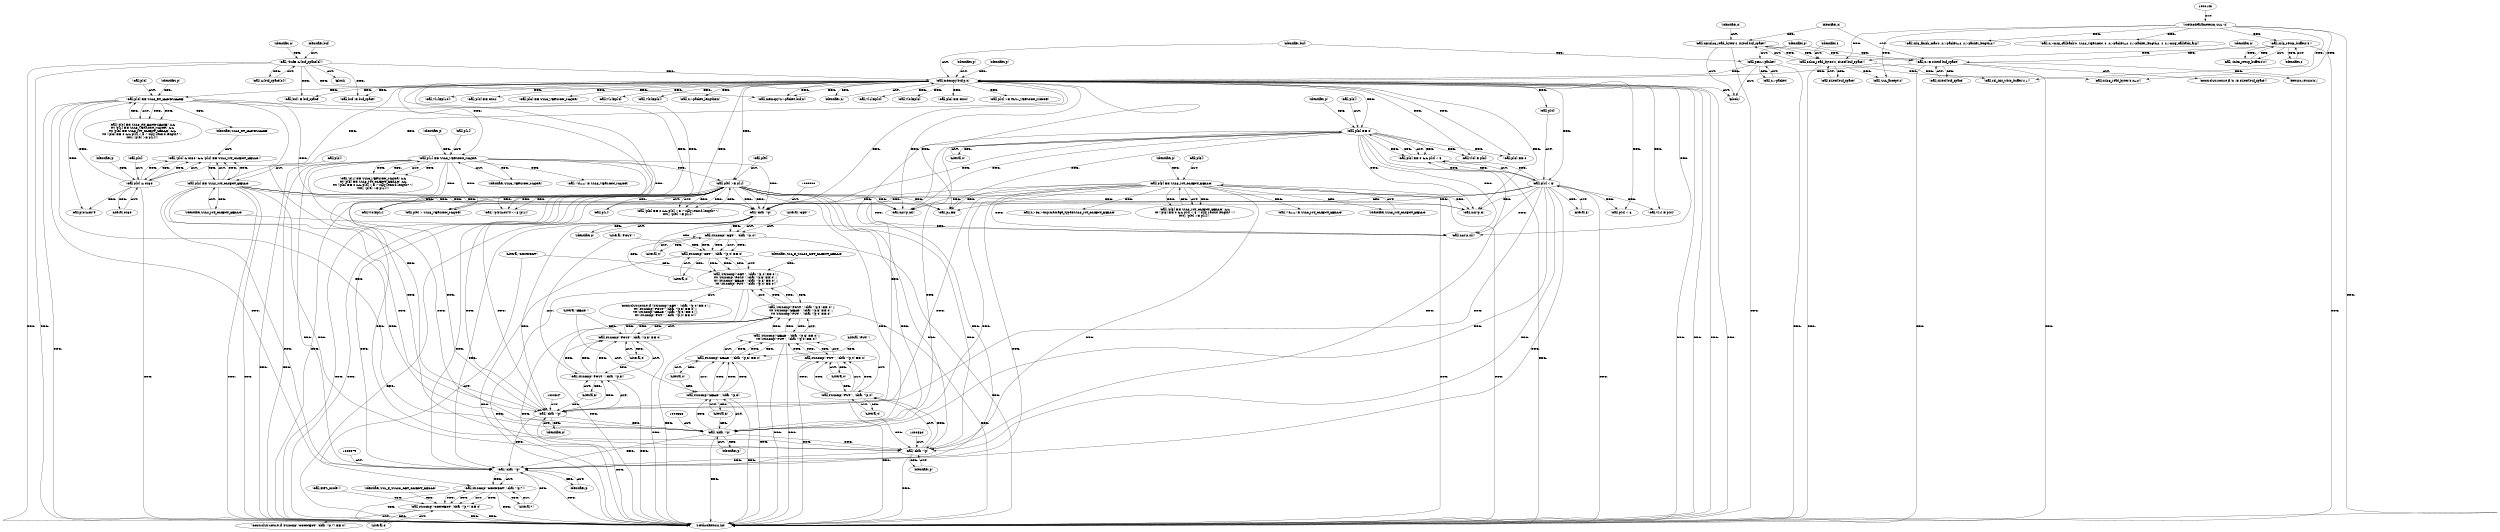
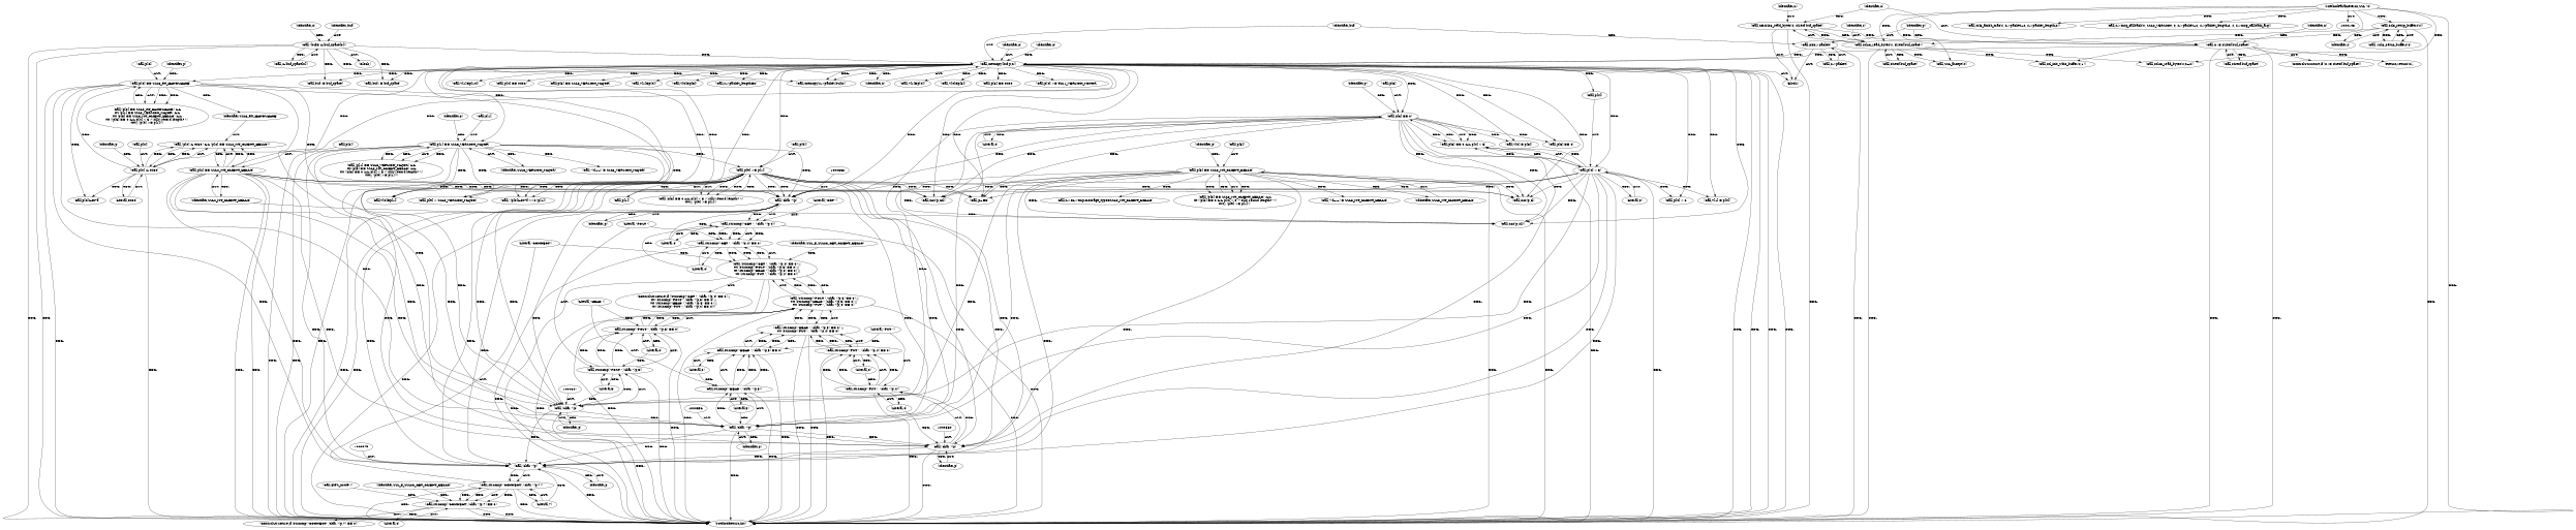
  digraph {
    n1 [label="(Call,(char *)p)"]
    n2 [label="(Call,strncmp(\"GET \", (char *)p,4))"]
    n3 [label="(Call,(char *)p)"]
    n4 [label="(Call,(char *)p)"]
    n5 [label="(MethodReturn,int)"]
    n6 [label="(Identifier,p)"]
    n7 [label="(Call,strncmp(\"GET \", (char *)p,4) == 0)"]
    n8 [label="(Literal,4)"]
    n9 [label="(Call,(char *)p)"]
    n10 [label="(Call,strncmp(\"POST \",(char *)p,5))"]
    n11 [label="(Identifier,p)"]
    n12 [label="(Call,strncmp(\"CONNECT\",(char *)p,7))"]
    n13 [label="(Identifier,p)"]
    n14 [label="(Call,p[3] == 0)"]
    n15 [label="(Call,(char *)p)"]
    n16 [label="(Call,p[3] == 0)"]
    n17 [label="(Call,p[3] == 0 && p[4] < 5)"]
    n18 [label="(Call,p+=5)"]
    n19 [label="(Call,n2s(p,cl))"]
    n20 [label="(Call,n2s(p,csl))"]
    n21 [label="(Call,n2s(p,sil))"]
    n22 [label="(Literal,0)"]
    n23 [label="(Call,v[0] = p[3])"]
    n24 [label="(Call,strncmp(\"HEAD \",(char *)p,5))"]
    n25 [label="(Identifier,p)"]
    n26 [label="(Call,strncmp(\"PUT \", (char *)p,4))"]
    n27 [label="(Identifier,p)"]
    n28 [label="(Call,p[4] < 5)"]
    n29 [label="(Call,memcpy(buf,p,n))"]
    n30 [label="(Call,p[0] == SSL3_RT_HANDSHAKE)"]
    n31 [label="(Call,p[0] & 0x80)"]
    n32 [label="(Call,p[9] >= p[1])"]
    n33 [label="(Call,p[1] == SSL3_VERSION_MAJOR)"]
    n34 [label="(Call,p[2] == SSL2_MT_CLIENT_HELLO)"]
    n35 [label="(Call,v[1]=p[10])"]
    n36 [label="(Call,p[4] == 0x02)"]
    n37 [label="(Call,p[3] == SSL3_VERSION_MAJOR)"]
    n38 [label="(Call,v[1]=p[4])"]
    n39 [label="(Call,((p[0]&0x7f)<<8)|p[1])"]
    n40 [label="(Call,v[0]=p[1])"]
    n41 [label="(Call,p[4] < 6)"]
    n42 [label="(Call,v[0]=p[3])"]
    n43 [label="(Call,s->packet_length=n)"]
    n44 [label="(Call,buf != buf_space)"]
    n45 [label="(Identifier,n)"]
    n46 [label="(Call,memcpy(s->packet,buf,n))"]
    n47 [label="(Call,p[9] > SSL3_VERSION_MAJOR)"]
    n48 [label="(Call,buf != buf_space)"]
    n49 [label="(Call,v[1]=p[4])"]
    n50 [label="(Call,v[0]=p[3])"]
    n51 [label="(Call,p[3] == 0x00)"]
    n52 [label="(Call,v[1] = p[4])"]
    n53 [label="(Block,)"]
    n54 [label="(Call,p[4] >= TLS1_VERSION_MINOR)"]
    n55 [label="(Call,p[4])"]
    n56 [label="(Call,p[0]&0x7f)"]
    n57 [label="(Call,(p[0] == SSL3_RT_HANDSHAKE) &&\n\t\t\t (p[1] == SSL3_VERSION_MAJOR) &&\n\t\t\t (p[5] == SSL3_MT_CLIENT_HELLO) &&\n\t\t\t ((p[3] == 0 && p[4] < 5 /* silly record length? */)\n\t\t\t\t|| (p[9] >= p[1])))"]
    n58 [label="(Identifier,SSL3_RT_HANDSHAKE)"]
    n59 [label="(Call,(p[0] & 0x80) && (p[2] == SSL2_MT_CLIENT_HELLO))"]
    n60 [label="(Literal,0x80)"]
    n61 [label="(Call,p[5] == SSL3_MT_CLIENT_HELLO)"]
    n62 [label="(Call,*(d++) = SSL3_MT_CLIENT_HELLO)"]
    n63 [label="(Identifier,SSL3_MT_CLIENT_HELLO)"]
    n64 [label="(Call,s->s3->tmp.message_type=SSL3_MT_CLIENT_HELLO)"]
    n65 [label="(Call,(p[5] == SSL3_MT_CLIENT_HELLO) &&\n\t\t\t ((p[3] == 0 && p[4] < 5 /* silly record length? */)\n\t\t\t\t|| (p[9] >= p[1])))"]
    n66 [label="(Call,p[1])"]
    n67 [label="(Call,(p[3] == 0 && p[4] < 5 /* silly record length? */)\n\t\t\t\t|| (p[9] >= p[1]))"]
    n68 [label="(Call,(p[1] == SSL3_VERSION_MAJOR) &&\n\t\t\t (p[5] == SSL3_MT_CLIENT_HELLO) &&\n\t\t\t ((p[3] == 0 && p[4] < 5 /* silly record length? */)\n\t\t\t\t|| (p[9] >= p[1])))"]
    n69 [label="(Identifier,SSL3_VERSION_MAJOR)"]
    n70 [label="(Call,*(d++) = SSL3_VERSION_MAJOR)"]
    n71 [label="(Literal,5)"]
    n72 [label="(Identifier,SSL2_MT_CLIENT_HELLO)"]
    n73 [label="(Call,*buf= &(buf_space[0]))"]
    n74 [label="(Call,&(buf_space[0]))"]
    n75 [label="(Block,)"]
    n76 [label="(Call,p=s->packet)"]
    n77 [label="(Call,s->packet)"]
    n78 [label="(Call,n != sizeof buf_space)"]
    n79 [label="(ControlStructure,if (n != sizeof buf_space))"]
    n80 [label="(Return,return(n);)"]
    n81 [label="(Call,sizeof buf_space)"]
    n82 [label="(Call,n=ssl23_read_bytes(s, sizeof buf_space))"]
    n83 [label="(Call,ssl23_read_bytes(s, sizeof buf_space))"]
    n84 [label="(Call,SSL_accept(s))"]
    n85 [label="(Call,ssl_init_wbio_buffer(s,1))"]
    n86 [label="(Call,ssl23_read_bytes(s,n+2))"]
    n87 [label="(Call,sizeof buf_space)"]
    n88 [label="(Call,ssl3_setup_buffers(s))"]
-   n89 [label="(Call,!init3_setup_buffers(s))"]
+   n89 [label="(Call,!ssl3_setup_buffers(s))"]
    n90 [label="(Identifier,s)"]
    n91 [label="(MethodParameterIn,SSL *s)"]
    n92 [label="(Call,ssl3_finish_mac(s, s->packet+2, s->packet_length-2))"]
    n93 [label="(Call,s->msg_callback(0, SSL2_VERSION, 0, s->packet+2, s->packet_length-2, s, s->msg_callback_arg))"]
    1000143
    n95 [label="(Call,(strncmp(\"GET \", (char *)p,4) == 0) ||\n\t\t\t (strncmp(\"POST \",(char *)p,5) == 0) ||\n\t\t\t (strncmp(\"HEAD \",(char *)p,5) == 0) ||\n\t\t\t (strncmp(\"PUT \", (char *)p,4) == 0))"]
    n96 [label="(Literal,0)"]
    n97 [label="(Call,(strncmp(\"POST \",(char *)p,5) == 0) ||\n\t\t\t (strncmp(\"HEAD \",(char *)p,5) == 0) ||\n\t\t\t (strncmp(\"PUT \", (char *)p,4) == 0))"]
    n98 [label="(ControlStructure,if ((strncmp(\"GET \", (char *)p,4) == 0) ||\n\t\t\t (strncmp(\"POST \",(char *)p,5) == 0) ||\n\t\t\t (strncmp(\"HEAD \",(char *)p,5) == 0) ||\n\t\t\t (strncmp(\"PUT \", (char *)p,4) == 0)))"]
    n99 [label="(Call,strncmp(\"POST \",(char *)p,5) == 0)"]
    n100 [label="(Call,(strncmp(\"HEAD \",(char *)p,5) == 0) ||\n\t\t\t (strncmp(\"PUT \", (char *)p,4) == 0))"]
    n101 [label="(Literal,5)"]
    n102 [label="(Literal,0)"]
    n103 [label="(Call,strncmp(\"HEAD \",(char *)p,5) == 0)"]
    n104 [label="(Call,strncmp(\"PUT \", (char *)p,4) == 0)"]
    n105 [label="(Literal,5)"]
    n106 [label="(Literal,0)"]
    n107 [label="(Literal,0)"]
    n108 [label="(Literal,4)"]
    n109 [label="(Call,strncmp(\"CONNECT\",(char *)p,7) == 0)"]
    n110 [label="(Literal,7)"]
    n111 [label="(Literal,0)"]
    n112 [label="(ControlStructure,if (strncmp(\"CONNECT\",(char *)p,7) == 0))"]
    n113 [label="(Call,p[3])"]
    n114 [label="(Identifier,SSL_F_SSL23_GET_CLIENT_HELLO)"]
    n115 [label="(Identifier,buf)"]
    n116 [label="(Identifier,p)"]
    n117 [label="(Identifier,n)"]
    n118 [label="(Identifier,p)"]
    n119 [label="(Identifier,p)"]
    n120 [label="(Literal,\"GET \")"]
    n121 [label="(Literal,\"HEAD \")"]
    n122 [label="(Literal,\"POST \")"]
    n123 [label="(Call,p[2])"]
    n124 [label="(Identifier,n)"]
    n125 [label="(Identifier,p)"]
    n126 [label="(Call,p[1])"]
    n127 [label="(Literal,\"CONNECT\")"]
    n128 [label="(Identifier,buf)"]
    n129 [label="(Identifier,s)"]
    n130 [label="(Identifier,SSL_F_SSL23_GET_CLIENT_HELLO)"]
    n131 [label="(Literal,\"PUT \")"]
    n132 [label="(Identifier,p)"]
    n133 [label="(Call,FIPS_mode())"]
    n134 [label="(Identifier,p)"]
    n135 [label="(Call,p[0])"]
    n136 [label="(Call,p[9])"]
    n137 [label="(Identifier,n)"]
    n138 [label="(Identifier,p)"]
    n139 [label="(Call,p[5])"]
    n140 [label="(Identifier,p)"]
    n141 [label="(Call,p[0])"]
    n142 [label="(Identifier,n)"]
    1000538
    1000547
    1000556
    1000564
    1000579
    n1 -> n2 [label="AST: "]
    n1 -> n2 [label="DDG: "]
    n1 -> n3 [label="DDG: "]
    n1 -> n4 [label="DDG: "]
    n1 -> n5 [label="DDG: "]
    n1 -> n6 [label="CFG: "]
    n2 -> n5 [label="DDG: "]
    n2 -> n7 [label="AST: "]
    n2 -> n7 [label="DDG: "]
    n2 -> n7 [label="DDG: "]
    n2 -> n7 [label="DDG: "]
    n2 -> n8 [label="CFG: "]
    n3 -> n4 [label="DDG: "]
    n3 -> n5 [label="DDG: "]
    n3 -> n9 [label="DDG: "]
    n3 -> n10 [label="AST: "]
    n3 -> n10 [label="DDG: "]
    n3 -> n11 [label="CFG: "]
    n4 -> n5 [label="DDG: "]
    n4 -> n12 [label="AST: "]
    n4 -> n12 [label="DDG: "]
    n4 -> n13 [label="CFG: "]
    n6 -> n1 [label="AST: "]
    n7 -> n5 [label="DDG: "]
    n7 -> n95 [label="AST: "]
    n7 -> n95 [label="DDG: "]
    n7 -> n95 [label="DDG: "]
    n7 -> n96 [label="CFG: "]
    n8 -> n1 [label="CFG: "]
    n8 -> n2 [label="AST: "]
    n9 -> n4 [label="DDG: "]
    n9 -> n5 [label="DDG: "]
    n9 -> n15 [label="DDG: "]
    n9 -> n24 [label="AST: "]
    n9 -> n24 [label="DDG: "]
    n9 -> n25 [label="CFG: "]
    n10 -> n5 [label="DDG: "]
    n10 -> n99 [label="AST: "]
    n10 -> n99 [label="DDG: "]
    n10 -> n99 [label="DDG: "]
    n10 -> n99 [label="DDG: "]
    n10 -> n101 [label="CFG: "]
    n11 -> n3 [label="AST: "]
    n12 -> n5 [label="DDG: "]
    n12 -> n109 [label="AST: "]
    n12 -> n109 [label="DDG: "]
    n12 -> n109 [label="DDG: "]
    n12 -> n109 [label="DDG: "]
    n12 -> n110 [label="CFG: "]
    n13 -> n4 [label="AST: "]
    n14 -> n1 [label="DDG: "]
    n14 -> n3 [label="DDG: "]
    n14 -> n4 [label="DDG: "]
    n14 -> n5 [label="DDG: "]
    n14 -> n9 [label="DDG: "]
    n14 -> n15 [label="DDG: "]
    n14 -> n16 [label="DDG: "]
    n14 -> n17 [label="AST: "]
    n14 -> n17 [label="DDG: "]
    n14 -> n17 [label="DDG: "]
    n14 -> n18 [label="DDG: "]
    n14 -> n19 [label="DDG: "]
    n14 -> n20 [label="DDG: "]
    n14 -> n21 [label="DDG: "]
    n14 -> n22 [label="CFG: "]
    n14 -> n23 [label="DDG: "]
    n15 -> n4 [label="DDG: "]
    n15 -> n5 [label="DDG: "]
    n15 -> n26 [label="AST: "]
    n15 -> n26 [label="DDG: "]
    n15 -> n27 [label="CFG: "]
    n17 -> n14 [label="CFG: "]
    n17 -> n28 [label="CFG: "]
    n22 -> n14 [label="AST: "]
    n24 -> n5 [label="DDG: "]
    n24 -> n103 [label="AST: "]
    n24 -> n103 [label="DDG: "]
    n24 -> n103 [label="DDG: "]
    n24 -> n103 [label="DDG: "]
    n24 -> n105 [label="CFG: "]
    n25 -> n9 [label="AST: "]
    n26 -> n5 [label="DDG: "]
    n26 -> n104 [label="AST: "]
    n26 -> n104 [label="DDG: "]
    n26 -> n104 [label="DDG: "]
    n26 -> n104 [label="DDG: "]
    n26 -> n108 [label="CFG: "]
    n27 -> n15 [label="AST: "]
    n28 -> n1 [label="DDG: "]
    n28 -> n3 [label="DDG: "]
    n28 -> n4 [label="DDG: "]
    n28 -> n5 [label="DDG: "]
    n28 -> n9 [label="DDG: "]
    n28 -> n15 [label="DDG: "]
    n28 -> n17 [label="AST: "]
    n28 -> n17 [label="DDG: "]
    n28 -> n17 [label="DDG: "]
    n28 -> n18 [label="DDG: "]
    n28 -> n19 [label="DDG: "]
    n28 -> n20 [label="CFG: "]
    n28 -> n21 [label="DDG: "]
    n28 -> n41 [label="DDG: "]
    n28 -> n52 [label="DDG: "]
    n28 -> n71 [label="CFG: "]
    n29 -> n1 [label="DDG: "]
    n29 -> n5 [label="DDG: "]
    n29 -> n5 [label="DDG: "]
    n29 -> n5 [label="DDG: "]
    n29 -> n5 [label="DDG: "]
    n29 -> n14 [label="DDG: "]
    n29 -> n16 [label="DDG: "]
    n29 -> n18 [label="DDG: "]
    n29 -> n19 [label="DDG: "]
    n29 -> n20 [label="DDG: "]
    n29 -> n21 [label="DDG: "]
    n29 -> n23 [label="DDG: "]
    n29 -> n28 [label="DDG: "]
    n29 -> n30 [label="DDG: "]
    n29 -> n31 [label="DDG: "]
    n29 -> n32 [label="DDG: "]
    n29 -> n33 [label="DDG: "]
    n29 -> n34 [label="DDG: "]
    n29 -> n35 [label="DDG: "]
    n29 -> n36 [label="DDG: "]
    n29 -> n37 [label="DDG: "]
    n29 -> n38 [label="DDG: "]
    n29 -> n39 [label="DDG: "]
    n29 -> n40 [label="DDG: "]
    n29 -> n41 [label="DDG: "]
    n29 -> n42 [label="DDG: "]
    n29 -> n43 [label="DDG: "]
    n29 -> n44 [label="DDG: "]
    n29 -> n45 [label="CFG: "]
    n29 -> n46 [label="DDG: "]
    n29 -> n46 [label="DDG: "]
    n29 -> n47 [label="DDG: "]
    n29 -> n48 [label="DDG: "]
    n29 -> n49 [label="DDG: "]
    n29 -> n50 [label="DDG: "]
    n29 -> n51 [label="DDG: "]
    n29 -> n52 [label="DDG: "]
    n29 -> n53 [label="AST: "]
    n29 -> n54 [label="DDG: "]
    n29 -> n55 [label="DDG: "]
    n30 -> n1 [label="DDG: "]
    n30 -> n3 [label="DDG: "]
    n30 -> n4 [label="DDG: "]
    n30 -> n5 [label="DDG: "]
    n30 -> n5 [label="DDG: "]
    n30 -> n9 [label="DDG: "]
    n30 -> n15 [label="DDG: "]
    n30 -> n56 [label="DDG: "]
    n30 -> n57 [label="AST: "]
    n30 -> n57 [label="DDG: "]
    n30 -> n57 [label="DDG: "]
    n30 -> n58 [label="CFG: "]
    n31 -> n5 [label="DDG: "]
    n31 -> n30 [label="DDG: "]
    n31 -> n56 [label="DDG: "]
    n31 -> n59 [label="AST: "]
    n31 -> n59 [label="DDG: "]
    n31 -> n59 [label="DDG: "]
    n31 -> n60 [label="CFG: "]
    n32 -> n1 [label="DDG: "]
    n32 -> n1 [label="DDG: "]
    n32 -> n3 [label="DDG: "]
    n32 -> n3 [label="DDG: "]
    n32 -> n4 [label="DDG: "]
    n32 -> n4 [label="DDG: "]
    n32 -> n5 [label="DDG: "]
    n32 -> n5 [label="DDG: "]
    n32 -> n9 [label="DDG: "]
    n32 -> n9 [label="DDG: "]
    n32 -> n15 [label="DDG: "]
    n32 -> n15 [label="DDG: "]
    n32 -> n18 [label="DDG: "]
    n32 -> n19 [label="DDG: "]
    n32 -> n20 [label="DDG: "]
    n32 -> n21 [label="DDG: "]
    n32 -> n39 [label="DDG: "]
    n32 -> n40 [label="DDG: "]
    n32 -> n47 [label="DDG: "]
    n32 -> n66 [label="CFG: "]
    n32 -> n67 [label="AST: "]
    n32 -> n67 [label="DDG: "]
    n32 -> n67 [label="DDG: "]
    n33 -> n1 [label="DDG: "]
    n33 -> n3 [label="DDG: "]
    n33 -> n4 [label="DDG: "]
    n33 -> n5 [label="DDG: "]
    n33 -> n5 [label="DDG: "]
    n33 -> n9 [label="DDG: "]
    n33 -> n15 [label="DDG: "]
    n33 -> n32 [label="DDG: "]
    n33 -> n39 [label="DDG: "]
    n33 -> n40 [label="DDG: "]
    n33 -> n47 [label="DDG: "]
    n33 -> n68 [label="AST: "]
    n33 -> n68 [label="DDG: "]
    n33 -> n68 [label="DDG: "]
    n33 -> n69 [label="CFG: "]
    n33 -> n70 [label="DDG: "]
    n34 -> n1 [label="DDG: "]
    n34 -> n3 [label="DDG: "]
    n34 -> n4 [label="DDG: "]
    n34 -> n5 [label="DDG: "]
    n34 -> n5 [label="DDG: "]
    n34 -> n9 [label="DDG: "]
    n34 -> n15 [label="DDG: "]
    n34 -> n18 [label="DDG: "]
    n34 -> n19 [label="DDG: "]
    n34 -> n20 [label="DDG: "]
    n34 -> n59 [label="AST: "]
    n34 -> n59 [label="DDG: "]
    n34 -> n59 [label="DDG: "]
    n34 -> n72 [label="CFG: "]
    n45 -> n29 [label="AST: "]
    n55 -> n28 [label="AST: "]
    n57 -> n30 [label="CFG: "]
    n58 -> n59 [label="AST: "]
    n59 -> n31 [label="CFG: "]
    n59 -> n34 [label="CFG: "]
    n60 -> n31 [label="AST: "]
    n61 -> n1 [label="DDG: "]
    n61 -> n3 [label="DDG: "]
    n61 -> n4 [label="DDG: "]
    n61 -> n5 [label="DDG: "]
    n61 -> n5 [label="DDG: "]
    n61 -> n9 [label="DDG: "]
    n61 -> n15 [label="DDG: "]
    n61 -> n18 [label="DDG: "]
    n61 -> n19 [label="DDG: "]
    n61 -> n20 [label="DDG: "]
    n61 -> n21 [label="DDG: "]
    n61 -> n62 [label="DDG: "]
    n61 -> n63 [label="CFG: "]
    n61 -> n64 [label="DDG: "]
    n61 -> n65 [label="AST: "]
    n61 -> n65 [label="DDG: "]
    n61 -> n65 [label="DDG: "]
    n63 -> n61 [label="AST: "]
    n65 -> n61 [label="CFG: "]
    n66 -> n32 [label="AST: "]
    n67 -> n32 [label="CFG: "]
    n68 -> n33 [label="CFG: "]
    n69 -> n33 [label="AST: "]
    n71 -> n28 [label="AST: "]
    n72 -> n21 [label="DDG: "]
    n72 -> n34 [label="AST: "]
    n73 -> n5 [label="DDG: "]
    n73 -> n5 [label="DDG: "]
    n73 -> n29 [label="DDG: "]
    n73 -> n44 [label="DDG: "]
    n73 -> n46 [label="DDG: "]
    n73 -> n48 [label="DDG: "]
    n73 -> n74 [label="CFG: "]
    n73 -> n75 [label="AST: "]
    n74 -> n73 [label="AST: "]
    n76 -> n5 [label="DDG: "]
    n76 -> n29 [label="DDG: "]
    n76 -> n53 [label="AST: "]
    n76 -> n77 [label="CFG: "]
    n77 -> n76 [label="AST: "]
    n78 -> n5 [label="DDG: "]
    n78 -> n5 [label="DDG: "]
    n78 -> n29 [label="DDG: "]
    n78 -> n79 [label="AST: "]
    n78 -> n80 [label="DDG: "]
    n78 -> n81 [label="CFG: "]
    n81 -> n78 [label="AST: "]
    n82 -> n5 [label="DDG: "]
    n82 -> n53 [label="AST: "]
    n82 -> n78 [label="DDG: "]
    n82 -> n83 [label="CFG: "]
    n83 -> n5 [label="DDG: "]
    n83 -> n82 [label="AST: "]
    n83 -> n82 [label="DDG: "]
    n83 -> n84 [label="DDG: "]
    n83 -> n85 [label="DDG: "]
    n83 -> n86 [label="DDG: "]
    n83 -> n87 [label="CFG: "]
    n87 -> n83 [label="AST: "]
    n88 -> n5 [label="DDG: "]
    n88 -> n83 [label="DDG: "]
    n88 -> n89 [label="AST: "]
    n88 -> n89 [label="DDG: "]
    n88 -> n90 [label="CFG: "]
    n89 -> n88 [label="CFG: "]
    n90 -> n88 [label="AST: "]
    n91 -> n5 [label="DDG: "]
    n91 -> n83 [label="DDG: "]
    n91 -> n84 [label="DDG: "]
    n91 -> n85 [label="DDG: "]
    n91 -> n86 [label="DDG: "]
    n91 -> n88 [label="DDG: "]
    n91 -> n92 [label="DDG: "]
    n91 -> n93 [label="DDG: "]
-   1000143 -> n91 [label="AST: "]
+   n91 -> 1000143 [label="AST: "]
    n95 -> n5 [label="DDG: "]
    n95 -> n5 [label="DDG: "]
    n95 -> n5 [label="DDG: "]
    n95 -> n7 [label="CFG: "]
    n95 -> n97 [label="CFG: "]
    n95 -> n98 [label="AST: "]
    n96 -> n2 [label="CFG: "]
    n96 -> n7 [label="AST: "]
    n97 -> n5 [label="DDG: "]
    n97 -> n5 [label="DDG: "]
    n97 -> n95 [label="AST: "]
    n97 -> n95 [label="DDG: "]
    n97 -> n95 [label="DDG: "]
    n97 -> n99 [label="CFG: "]
    n97 -> n100 [label="CFG: "]
    n99 -> n5 [label="DDG: "]
    n99 -> n97 [label="AST: "]
    n99 -> n97 [label="DDG: "]
    n99 -> n97 [label="DDG: "]
    n99 -> n102 [label="CFG: "]
    n100 -> n5 [label="DDG: "]
    n100 -> n5 [label="DDG: "]
    n100 -> n97 [label="AST: "]
    n100 -> n97 [label="DDG: "]
    n100 -> n97 [label="DDG: "]
    n100 -> n103 [label="CFG: "]
    n100 -> n104 [label="CFG: "]
    n101 -> n3 [label="CFG: "]
    n101 -> n10 [label="AST: "]
    n102 -> n10 [label="CFG: "]
    n102 -> n99 [label="AST: "]
    n103 -> n5 [label="DDG: "]
    n103 -> n100 [label="AST: "]
    n103 -> n100 [label="DDG: "]
    n103 -> n100 [label="DDG: "]
    n103 -> n106 [label="CFG: "]
    n104 -> n5 [label="DDG: "]
    n104 -> n100 [label="AST: "]
    n104 -> n100 [label="DDG: "]
    n104 -> n100 [label="DDG: "]
    n104 -> n107 [label="CFG: "]
    n105 -> n9 [label="CFG: "]
    n105 -> n24 [label="AST: "]
    n106 -> n24 [label="CFG: "]
    n106 -> n103 [label="AST: "]
    n107 -> n26 [label="CFG: "]
    n107 -> n104 [label="AST: "]
    n108 -> n15 [label="CFG: "]
    n108 -> n26 [label="AST: "]
    n109 -> n5 [label="DDG: "]
    n109 -> n5 [label="DDG: "]
    n109 -> n111 [label="CFG: "]
    n109 -> n112 [label="AST: "]
    n110 -> n4 [label="CFG: "]
    n110 -> n12 [label="AST: "]
    n111 -> n12 [label="CFG: "]
    n111 -> n109 [label="AST: "]
    n113 -> n14 [label="AST: "]
    n114 -> n95 [label="CFG: "]
    n115 -> n29 [label="AST: "]
    n115 -> n76 [label="CFG: "]
    n116 -> n29 [label="AST: "]
    n117 -> n82 [label="AST: "]
    n118 -> n29 [label="CFG: "]
    n119 -> n76 [label="AST: "]
    n119 -> n78 [label="CFG: "]
    n120 -> n2 [label="AST: "]
    n121 -> n24 [label="AST: "]
    n121 -> n99 [label="CFG: "]
    n122 -> n7 [label="CFG: "]
    n122 -> n10 [label="AST: "]
    n123 -> n34 [label="AST: "]
    n124 -> n73 [label="CFG: "]
    n125 -> n61 [label="CFG: "]
    n126 -> n33 [label="AST: "]
    n127 -> n12 [label="AST: "]
    n127 -> n95 [label="CFG: "]
    n128 -> n73 [label="AST: "]
    n129 -> n83 [label="AST: "]
    n130 -> n109 [label="CFG: "]
    n131 -> n26 [label="AST: "]
    n131 -> n103 [label="CFG: "]
    n132 -> n33 [label="CFG: "]
    n133 -> n109 [label="CFG: "]
    n134 -> n30 [label="CFG: "]
    n135 -> n30 [label="AST: "]
    n136 -> n32 [label="AST: "]
    n137 -> n78 [label="AST: "]
    n137 -> n82 [label="CFG: "]
    n138 -> n31 [label="CFG: "]
    n139 -> n61 [label="AST: "]
    n140 -> n14 [label="CFG: "]
    n141 -> n31 [label="AST: "]
    n142 -> n78 [label="CFG: "]
    1000538 -> n1 [label="AST: "]
    1000547 -> n3 [label="AST: "]
    1000556 -> n9 [label="AST: "]
    1000564 -> n15 [label="AST: "]
    1000579 -> n4 [label="AST: "]
  }
